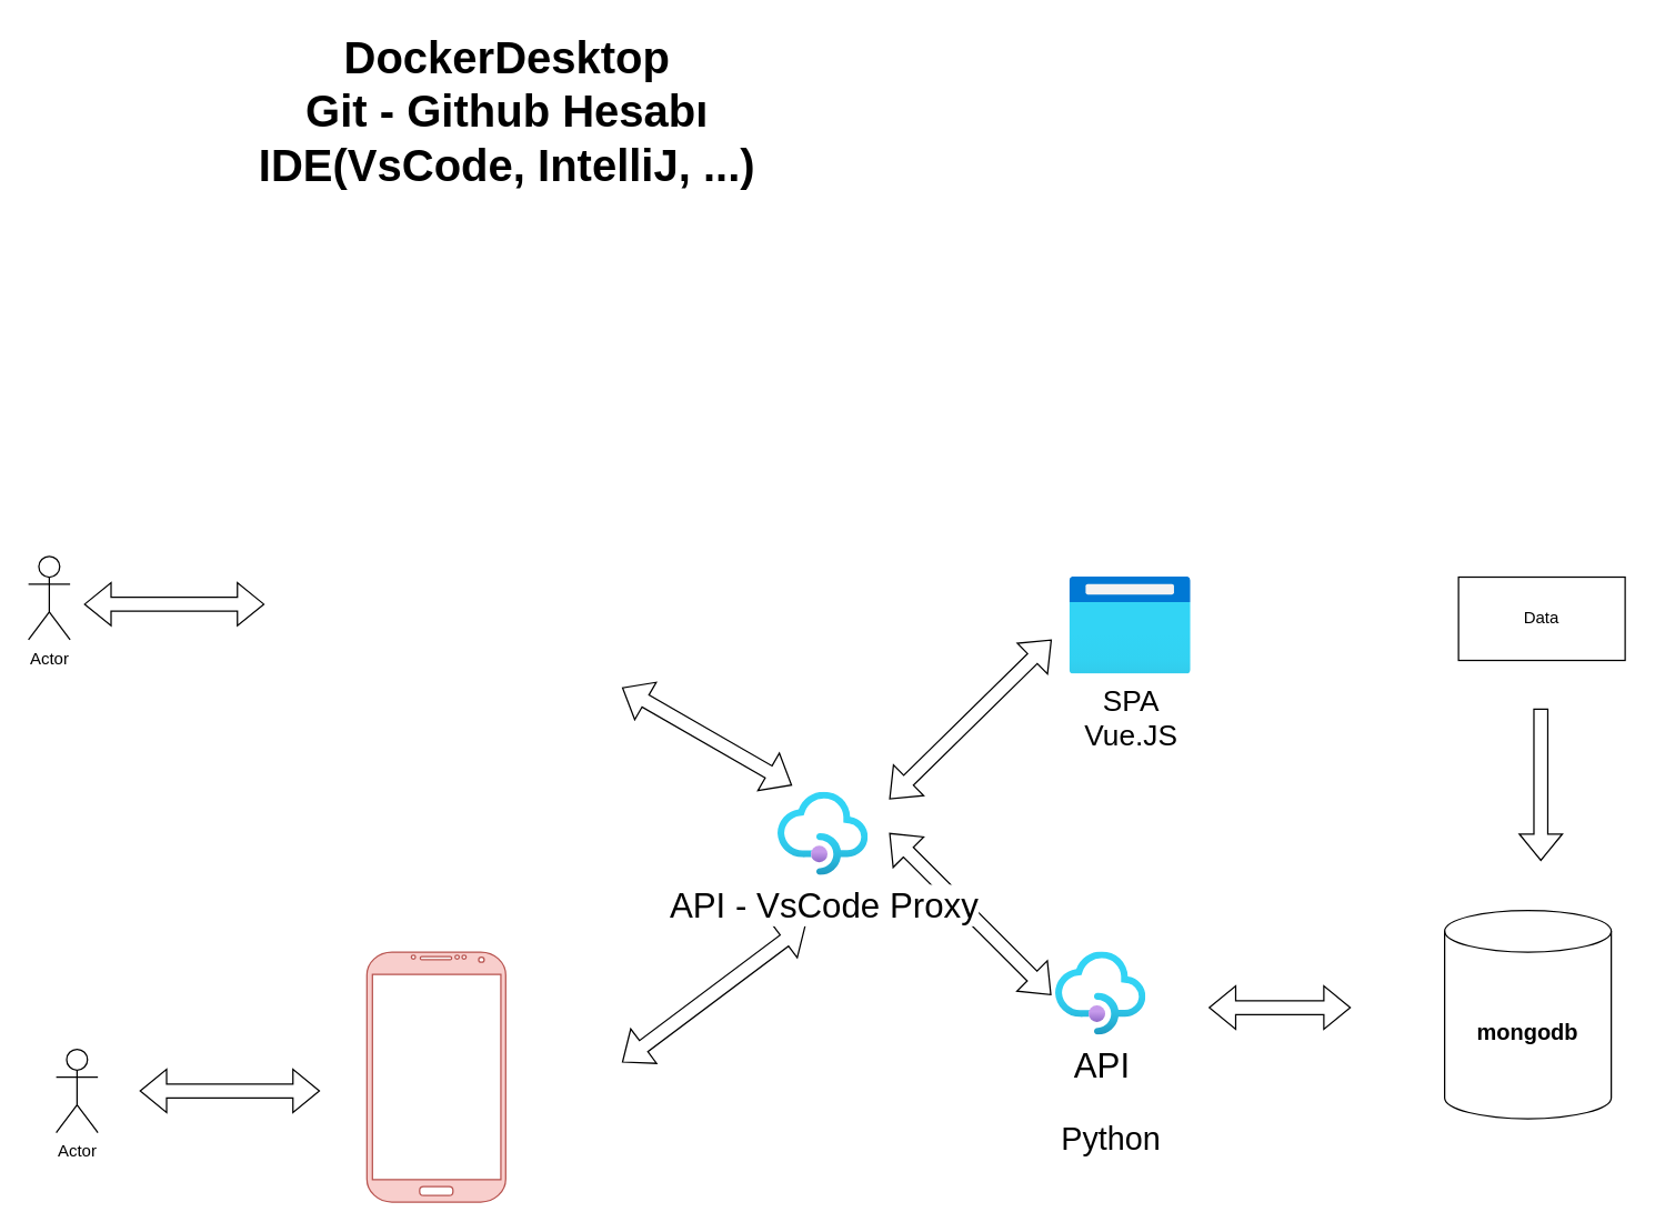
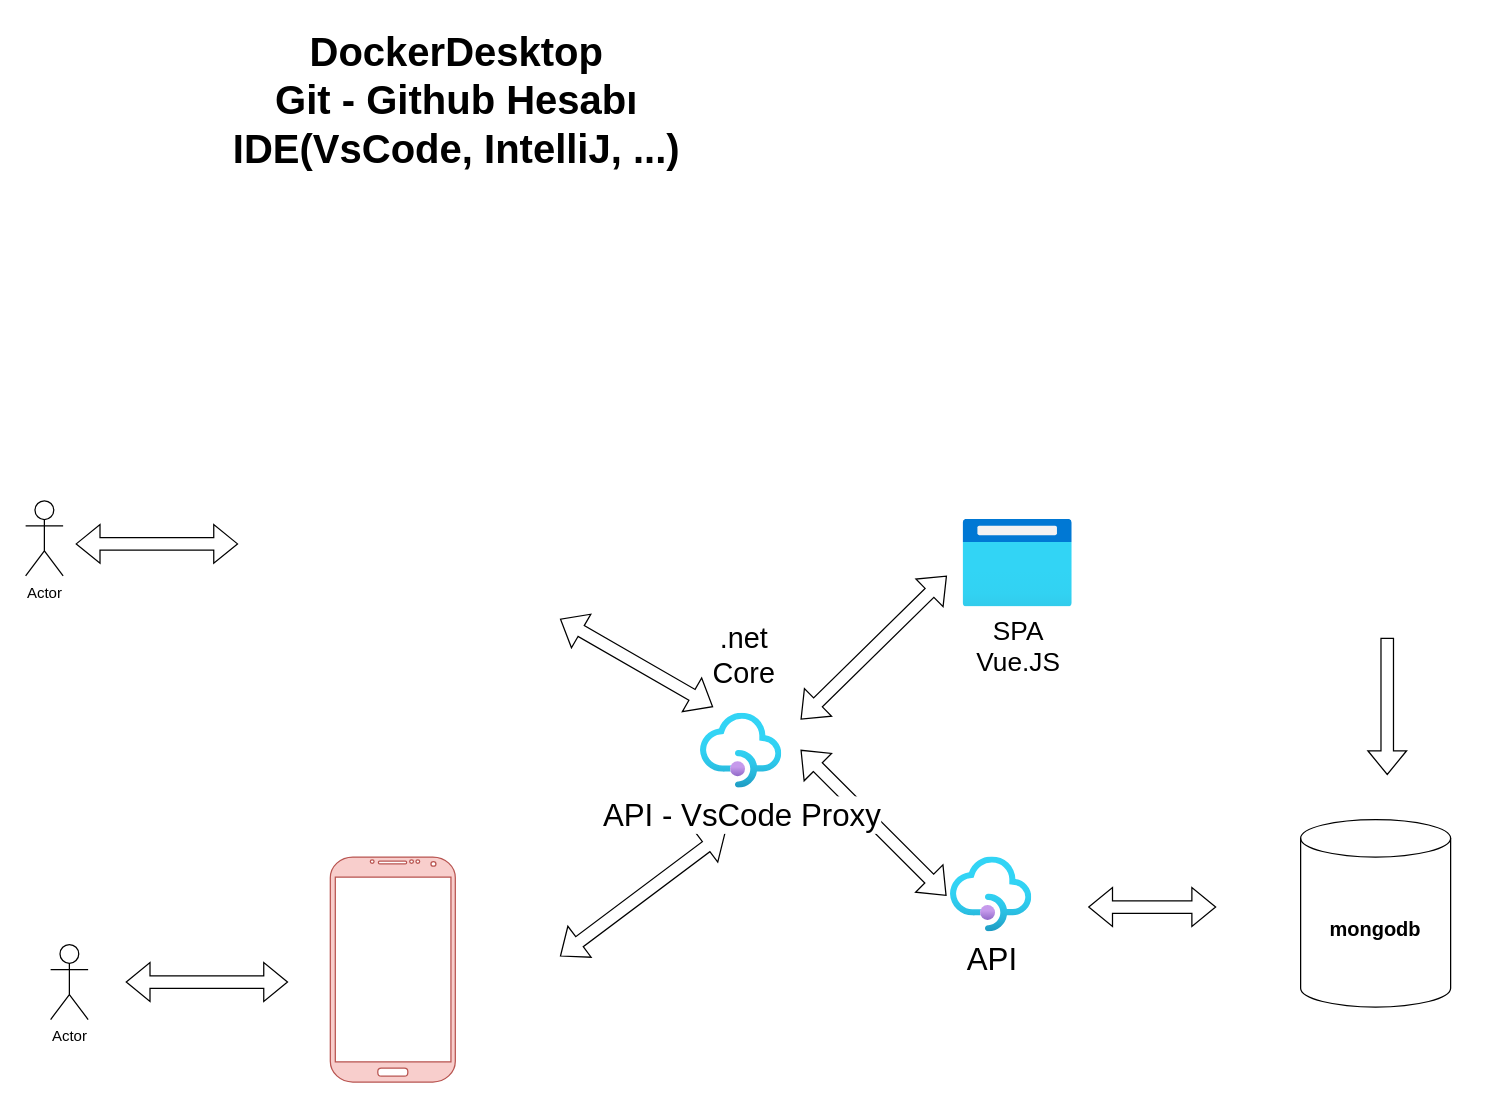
  <mxCell id="0" />
  <mxCell id="1" parent="0" />
  <mxCell id="2" value="DockerDesktop&lt;br style=&quot;font-size: 32px;&quot;&gt;Git - Github Hesabı&lt;br style=&quot;font-size: 32px;&quot;&gt;IDE(VsCode, IntelliJ, ...)" style="text;html=1;strokeColor=none;fillColor=none;align=center;verticalAlign=middle;whiteSpace=wrap;rounded=0;fontStyle=1;fontSize=32;" vertex="1" parent="1"><mxGeometry x="105" y="20" width="520" height="120" as="geometry" /></mxCell>
  <mxCell id="3" value="mongodb" style="shape=cylinder3;whiteSpace=wrap;html=1;boundedLbl=1;backgroundOutline=1;size=15;fontStyle=1;fontSize=16;" vertex="1" parent="1"><mxGeometry x="1040" y="655" width="120" height="150" as="geometry" /></mxCell>
  <mxCell id="4" value="" style="shape=flexArrow;endArrow=classic;html=1;rounded=0;" edge="1" parent="1"><mxGeometry width="50" height="50" relative="1" as="geometry"><mxPoint x="1109.29" y="509.5" as="sourcePoint" /><mxPoint x="1109.29" y="619.5" as="targetPoint" /></mxGeometry></mxCell>
- <mxCell id="5" value="Data" style="rounded=0;whiteSpace=wrap;html=1;" vertex="1" parent="1"><mxGeometry x="1050" y="415" width="120" height="60" as="geometry" /></mxCell>
  <mxCell id="6" value="" style="shape=flexArrow;endArrow=classic;startArrow=classic;html=1;rounded=0;" edge="1" parent="1"><mxGeometry width="100" height="100" relative="1" as="geometry"><mxPoint x="447.5" y="764.5" as="sourcePoint" /><mxPoint x="580" y="665" as="targetPoint" /></mxGeometry></mxCell>
  <mxCell id="7" value="Actor" style="shape=umlActor;verticalLabelPosition=bottom;verticalAlign=top;html=1;outlineConnect=0;" vertex="1" parent="1"><mxGeometry x="20" y="400" width="30" height="60" as="geometry" /></mxCell>
  <mxCell id="8" value="" style="shape=flexArrow;endArrow=classic;startArrow=classic;html=1;rounded=0;" edge="1" parent="1"><mxGeometry width="100" height="100" relative="1" as="geometry"><mxPoint x="60" y="434.5" as="sourcePoint" /><mxPoint x="190" y="434.5" as="targetPoint" /></mxGeometry></mxCell>
  <mxCell id="9" value="" style="verticalLabelPosition=bottom;verticalAlign=top;html=1;shadow=0;dashed=0;strokeWidth=1;shape=mxgraph.android.phone2;strokeColor=#b85450;fillColor=#f8cecc;" vertex="1" parent="1"><mxGeometry x="263.75" y="685" width="100" height="180" as="geometry" /></mxCell>
  <mxCell id="10" value="Actor" style="shape=umlActor;verticalLabelPosition=bottom;verticalAlign=top;html=1;outlineConnect=0;" vertex="1" parent="1"><mxGeometry x="40" y="755" width="30" height="60" as="geometry" /></mxCell>
  <mxCell id="11" value="" style="shape=flexArrow;endArrow=classic;startArrow=classic;html=1;rounded=0;" edge="1" parent="1"><mxGeometry width="100" height="100" relative="1" as="geometry"><mxPoint x="100" y="785" as="sourcePoint" /><mxPoint x="230" y="785" as="targetPoint" /></mxGeometry></mxCell>
  <mxCell id="12" value="API" style="image;aspect=fixed;html=1;points=[];align=center;fontSize=25;image=img/lib/azure2/integration/API_Management_Services.svg;" vertex="1" parent="1"><mxGeometry x="760" y="685" width="65" height="60" as="geometry" /></mxCell>
  <mxCell id="13" value="" style="shape=flexArrow;endArrow=classic;startArrow=classic;html=1;rounded=0;entryX=-0.051;entryY=0.517;entryDx=0;entryDy=0;entryPerimeter=0;" edge="1" parent="1" target="12"><mxGeometry width="100" height="100" relative="1" as="geometry"><mxPoint x="640" y="599.29" as="sourcePoint" /><mxPoint x="742.5" y="599.29" as="targetPoint" /></mxGeometry></mxCell>
  <mxCell id="14" value="" style="shape=flexArrow;endArrow=classic;startArrow=classic;html=1;rounded=0;" edge="1" parent="1"><mxGeometry width="100" height="100" relative="1" as="geometry"><mxPoint x="447.5" y="494.5" as="sourcePoint" /><mxPoint x="570" y="565" as="targetPoint" /></mxGeometry></mxCell>
  <mxCell id="15" value="" style="shape=flexArrow;endArrow=classic;startArrow=classic;html=1;rounded=0;" edge="1" parent="1"><mxGeometry width="100" height="100" relative="1" as="geometry"><mxPoint x="870" y="725" as="sourcePoint" /><mxPoint x="972.5" y="725" as="targetPoint" /></mxGeometry></mxCell>
  <mxCell id="16" value="API - VsCode Proxy" style="image;aspect=fixed;html=1;points=[];align=center;fontSize=25;image=img/lib/azure2/integration/API_Management_Services.svg;" vertex="1" parent="1"><mxGeometry x="560" y="570" width="65" height="60" as="geometry" /></mxCell>
  <mxCell id="17" value="SPA&lt;br&gt;Vue.JS" style="image;aspect=fixed;html=1;points=[];align=center;fontSize=21;image=img/lib/azure2/general/Browser.svg;" vertex="1" parent="1"><mxGeometry x="770" y="415" width="87.5" height="70" as="geometry" /></mxCell>
  <mxCell id="18" value="" style="shape=flexArrow;endArrow=classic;startArrow=classic;html=1;rounded=0;entryX=-0.051;entryY=0.517;entryDx=0;entryDy=0;entryPerimeter=0;" edge="1" parent="1"><mxGeometry width="100" height="100" relative="1" as="geometry"><mxPoint x="640" y="575" as="sourcePoint" /><mxPoint x="757" y="460" as="targetPoint" /></mxGeometry></mxCell>
- <mxCell id="19" value="Python" style="text;html=1;strokeColor=none;fillColor=none;align=center;verticalAlign=middle;whiteSpace=wrap;rounded=0;fontSize=23;" vertex="1" parent="1"><mxGeometry x="770" y="805" width="60" height="30" as="geometry" /></mxCell>
+ <mxCell id="20" value=".net Core" style="text;html=1;strokeColor=none;fillColor=none;align=center;verticalAlign=middle;whiteSpace=wrap;rounded=0;fontSize=23;" vertex="1" parent="1"><mxGeometry x="565" y="509" width="60" height="30" as="geometry" /></mxCell>
